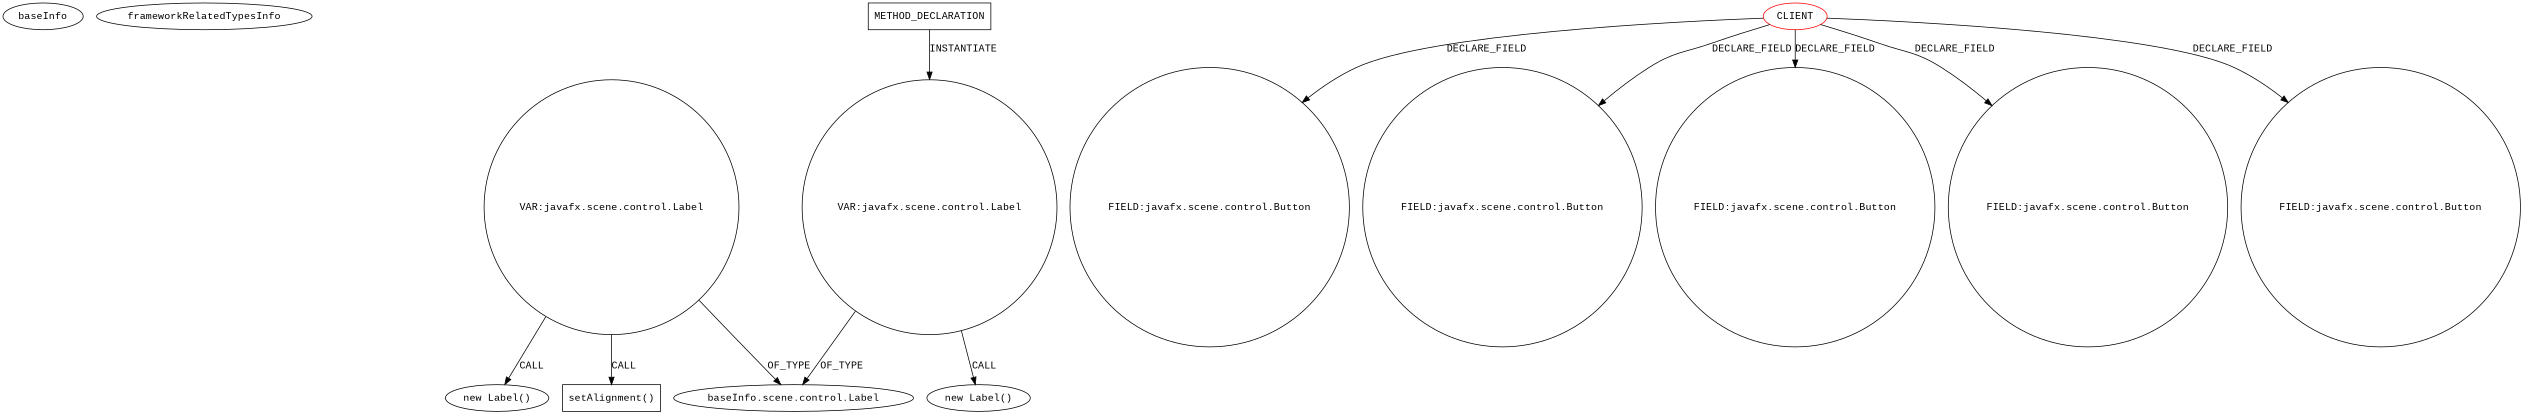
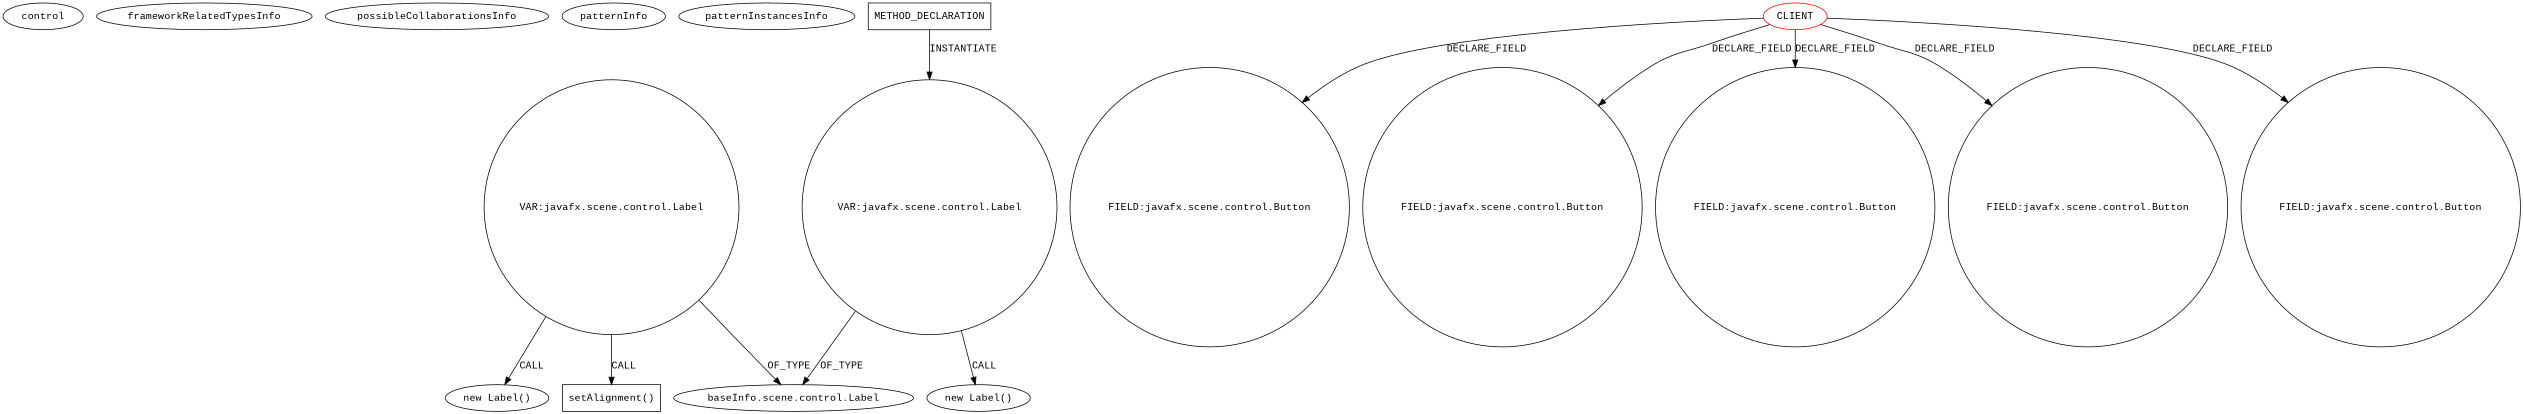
  digraph {
    fontname="Liberation Mono"
    node [fontname="Liberation Mono" isFrameworkType=false]
    edge [fontname="Liberation Mono"]
-   baseInfo [category=pattern graphId=324 isAnonymous=false possibleRelation=false isFrameworkType=""]
+   baseInfo [category=pattern graphId=324 isAnonymous=false possibleRelation=false label=control isFrameworkType=""]
    frameworkRelatedTypesInfo [isFrameworkType=""]
+   possibleCollaborationsInfo [isFrameworkType=""]
+   patternInfo [frequency=2.0 patternRootClient=0 isFrameworkType=""]
+   patternInstancesInfo [0="Edenm-BlackJack~/Edenm-BlackJack/BlackJack-master/src/View/TableController.java~TableController~394" 1="mathiasj33-VocLearn~/mathiasj33-VocLearn/VocLearn-master/src/net/softwarepage/voclearn/code/Gui.java~Gui~3576" isFrameworkType=""]
    n6 [label="new Label()" vertexType=CONSTRUCTOR_CALL]
    n7 [label="VAR:javafx.scene.control.Label" shape=circle vertexType=VARIABLE_EXPRESION]
    n8 [label="setAlignment()" shape=box vertexType=INSIDE_CALL]
    n9 [label="baseInfo.scene.control.Label" vertexType=FRAMEWORK_CLASS_TYPE]
    n10 [label="VAR:javafx.scene.control.Label" shape=circle vertexType=VARIABLE_EXPRESION]
    n11 [label="new Label()" vertexType=CONSTRUCTOR_CALL]
    n12 [label=METHOD_DECLARATION shape=box vertexType=CLIENT_METHOD_DECLARATION]
    n13 [color=red label=CLIENT vertexType=ROOT_CLIENT_CLASS_DECLARATION]
    n14 [label="FIELD:javafx.scene.control.Button" shape=circle vertexType=FIELD_DECLARATION]
    n15 [label="FIELD:javafx.scene.control.Button" shape=circle vertexType=FIELD_DECLARATION]
    n16 [label="FIELD:javafx.scene.control.Button" shape=circle vertexType=FIELD_DECLARATION]
    n17 [label="FIELD:javafx.scene.control.Button" shape=circle vertexType=FIELD_DECLARATION]
    n18 [label="FIELD:javafx.scene.control.Button" shape=circle vertexType=FIELD_DECLARATION]
    n7 -> n6 [label=CALL]
    n7 -> n8 [label=CALL]
    n7 -> n9 [label=OF_TYPE]
    n10 -> n9 [label=OF_TYPE]
    n10 -> n11 [label=CALL]
    n12 -> n10 [label=INSTANTIATE]
    n13 -> n14 [label=DECLARE_FIELD]
    n13 -> n15 [label=DECLARE_FIELD]
    n13 -> n16 [label=DECLARE_FIELD]
    n13 -> n17 [label=DECLARE_FIELD]
    n13 -> n18 [label=DECLARE_FIELD]
  }
